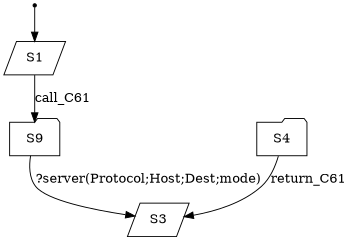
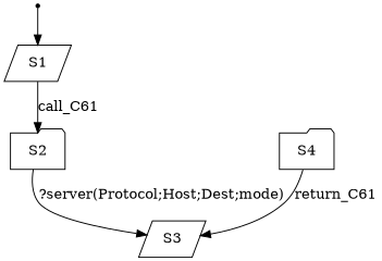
  digraph {
    node [shape=parallelogram]
    S00 [shape=point]
    n2 [label=S1]
-   n3 [label=S9 shape=folder]
+   n3 [label=S2 shape=folder]
    n4 [label=S3]
    n5 [label=S4 shape=folder]
    S00 -> n2
    n2 -> n3 [label=call_C61]
    n3 -> n4 [label="?server(Protocol;Host;Dest;mode)"]
    n5 -> n4 [label=return_C61]
  }
